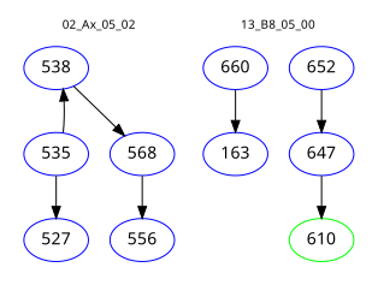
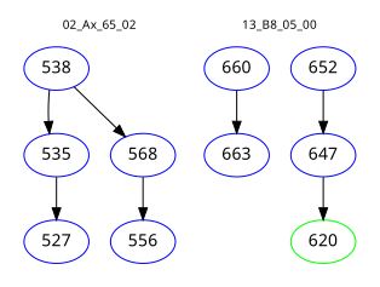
  digraph {
    fontname="Noto Sans"
    node [color=blue fontname="Noto Sans"]
    edge [color=black fontname="Noto Sans"]
    n1 [label=538]
    n2 [label=535]
    n3 [label=568]
    n4 [label=527]
    n5 [label=556]
    n6 [label=652]
    n7 [label=647]
    n8 [label=660]
-   n9 [color=green label=610]
-   n10 [label=163]
+   n9 [color=green label=620]
+   n10 [label=663]
    subgraph cluster_1 {
      color=white
      fontsize=10
-     label="02_Ax_05_02"
+     label="02_Ax_65_02"
      n1
      n2
      n3
      n4
      n5
    }
    subgraph cluster_2 {
      color=white
      fontsize=10
      label="13_B8_05_00"
      n6
      n7
      n8
      n9
      n10
    }
-   n2 -> n1
+   n1 -> n2
    n1 -> n3
    n2 -> n4
    n3 -> n5
    n6 -> n7
    n7 -> n9
    n8 -> n10
  }
